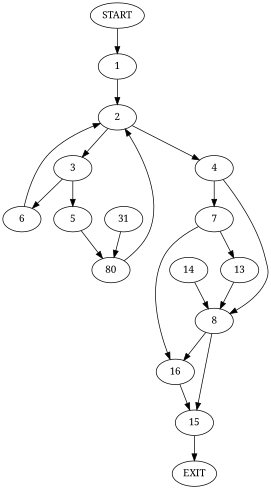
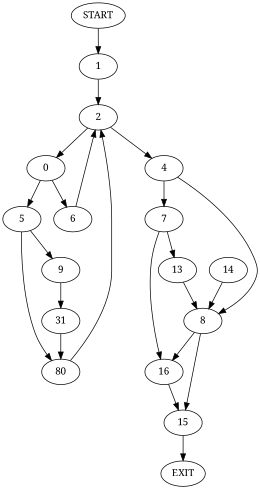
  digraph {
    fontname="Noto Serif"
    node [fontname="Noto Serif"]
    edge [fontname="Noto Serif"]
    n1 [label=START]
    1
    2
    n4 [label=EXIT]
-   3
+   3 [label=0]
    4
    5
    6
    7
    8
+   9
    n12 [label=80]
    13
    16
    15
    n16 [label=31]
    14
    n1 -> 1
    1 -> 2
    2 -> 3
    2 -> 4
    3 -> 5
    3 -> 6
    4 -> 7
    4 -> 8
+   5 -> 9
    5 -> n12
    6 -> 2
    7 -> 13
    7 -> 16
    8 -> 16
    8 -> 15
+   9 -> n16
    n12 -> 2
    13 -> 8
    16 -> 15
    15 -> n4
    n16 -> n12
    14 -> 8
  }
